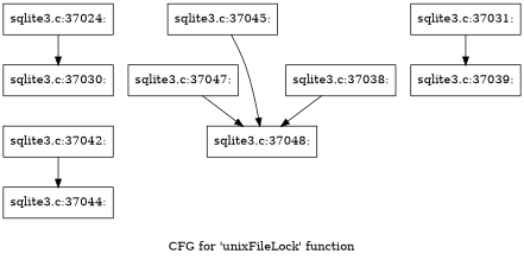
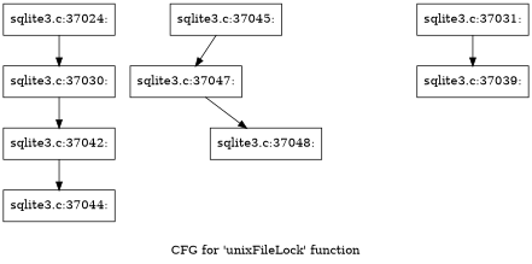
  digraph {
    label="CFG for 'unixFileLock' function"
    node [shape=record]
    n1 [label="{sqlite3.c:37024:}"]
    n2 [label="{sqlite3.c:37030:}"]
    n3 [label="{sqlite3.c:37042:}"]
    n4 [label="{sqlite3.c:37045:}"]
    n5 [label="{sqlite3.c:37047:}"]
    n6 [label="{sqlite3.c:37031:}"]
    n7 [label="{sqlite3.c:37039:}"]
    n8 [label="{sqlite3.c:37044:}"]
    n9 [label="{sqlite3.c:37048:}"]
-   n10 [label="{sqlite3.c:37038:}"]
    n1 -> n2
+   n2 -> n3
    n3 -> n8
-   n4 -> n9
+   n4 -> n5
    n5 -> n9
    n6 -> n7
-   n10 -> n9
  }
